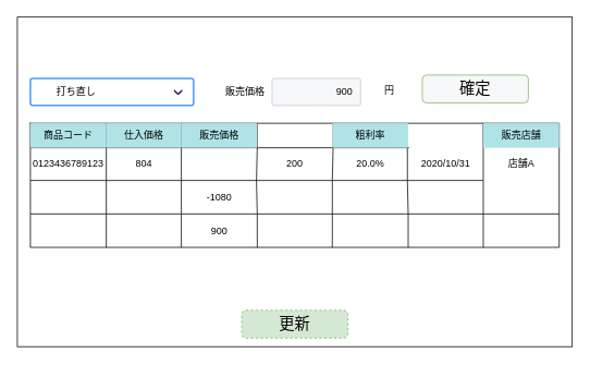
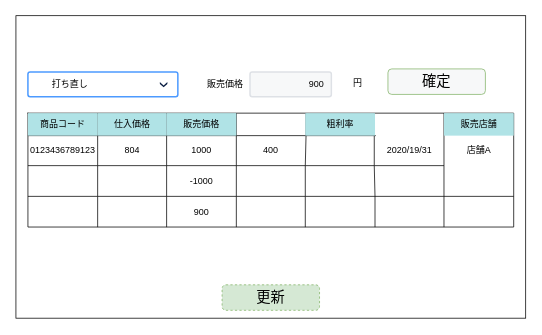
  <mxCell id="0" />
  <mxCell id="1" parent="0" />
  <mxCell id="2" value="" style="rounded=0;whiteSpace=wrap;html=1;" parent="1" vertex="1"><mxGeometry x="20.75" y="20" width="680" height="403.5" as="geometry" /></mxCell>
  <mxCell id="3" value="&lt;span style=&quot;font-size: 19px&quot;&gt;更新&lt;/span&gt;" style="rounded=1;whiteSpace=wrap;html=1;align=center;labelBackgroundColor=none;fillColor=#d5e8d4;strokeColor=#82b366;dashed=1;" parent="1" vertex="1"><mxGeometry x="295.75" y="379" width="130" height="34" as="geometry" /></mxCell>
  <mxCell id="4" value="" style="shape=table;startSize=0;container=1;collapsible=0;childLayout=tableLayout;" parent="1" vertex="1"><mxGeometry x="36.75" y="150" width="648" height="151.92" as="geometry" /></mxCell>
  <mxCell id="5" value="" style="shape=partialRectangle;collapsible=0;dropTarget=0;pointerEvents=0;fillColor=none;top=0;left=0;bottom=0;right=0;points=[[0,0.5],[1,0.5]];portConstraint=eastwest;" parent="4" vertex="1"><mxGeometry width="648" height="30" as="geometry" /></mxCell>
  <mxCell id="6" value="商品コード" style="shape=partialRectangle;html=1;whiteSpace=wrap;connectable=0;overflow=hidden;fillColor=#b0e3e6;top=0;left=0;bottom=0;right=0;pointerEvents=1;strokeColor=#0e8088;" parent="5" vertex="1"><mxGeometry width="93" height="30" as="geometry"><mxRectangle width="93" height="30" as="alternateBounds" /></mxGeometry></mxCell>
  <mxCell id="7" value="仕入価格" style="shape=partialRectangle;html=1;whiteSpace=wrap;connectable=0;overflow=hidden;fillColor=#b0e3e6;top=0;left=0;bottom=0;right=0;pointerEvents=1;strokeColor=#0e8088;" parent="5" vertex="1"><mxGeometry x="93" width="92" height="30" as="geometry"><mxRectangle width="92" height="30" as="alternateBounds" /></mxGeometry></mxCell>
  <mxCell id="8" value="販売価格" style="shape=partialRectangle;html=1;whiteSpace=wrap;connectable=0;overflow=hidden;fillColor=#b0e3e6;top=0;left=0;bottom=0;right=0;pointerEvents=1;strokeColor=#0e8088;" parent="5" vertex="1"><mxGeometry x="185" width="93" height="30" as="geometry"><mxRectangle width="93" height="30" as="alternateBounds" /></mxGeometry></mxCell>
  <mxCell id="9" value="粗利率" style="shape=partialRectangle;html=1;whiteSpace=wrap;connectable=0;overflow=hidden;fillColor=#b0e3e6;top=0;left=0;bottom=0;right=0;pointerEvents=1;strokeColor=#0e8088;" parent="5" vertex="1"><mxGeometry x="370" width="93" height="30" as="geometry"><mxRectangle width="93" height="30" as="alternateBounds" /></mxGeometry></mxCell>
  <mxCell id="10" value="販売店舗" style="shape=partialRectangle;html=1;whiteSpace=wrap;connectable=0;overflow=hidden;fillColor=#b0e3e6;top=0;left=0;bottom=0;right=0;pointerEvents=1;strokeColor=#0e8088;" parent="5" vertex="1"><mxGeometry x="555" width="93" height="30" as="geometry"><mxRectangle width="93" height="30" as="alternateBounds" /></mxGeometry></mxCell>
  <mxCell id="11" value="" style="shape=partialRectangle;collapsible=0;dropTarget=0;pointerEvents=0;fillColor=none;top=0;left=0;bottom=0;right=0;points=[[0,0.5],[1,0.5]];portConstraint=eastwest;" parent="4" vertex="1"><mxGeometry y="30" width="648" height="40" as="geometry" /></mxCell>
  <mxCell id="12" value="&lt;span style=&quot;text-align: left&quot;&gt;0123436789123&lt;/span&gt;" style="shape=partialRectangle;html=1;whiteSpace=wrap;connectable=0;overflow=hidden;fillColor=none;top=0;left=0;bottom=0;right=0;pointerEvents=1;" parent="11" vertex="1"><mxGeometry width="93" height="40" as="geometry"><mxRectangle width="93" height="40" as="alternateBounds" /></mxGeometry></mxCell>
  <mxCell id="13" value="804" style="shape=partialRectangle;html=1;whiteSpace=wrap;connectable=0;overflow=hidden;fillColor=none;top=0;left=0;bottom=0;right=0;pointerEvents=1;" parent="11" vertex="1"><mxGeometry x="93" width="92" height="40" as="geometry"><mxRectangle width="92" height="40" as="alternateBounds" /></mxGeometry></mxCell>
- <mxCell id="15" value="200" style="shape=partialRectangle;html=1;whiteSpace=wrap;connectable=0;overflow=hidden;fillColor=none;top=0;left=0;bottom=0;right=0;pointerEvents=1;" parent="11" vertex="1"><mxGeometry x="278" width="92" height="40" as="geometry"><mxRectangle width="92" height="40" as="alternateBounds" /></mxGeometry></mxCell>
- <mxCell id="16" value="20.0%" style="shape=partialRectangle;html=1;whiteSpace=wrap;connectable=0;overflow=hidden;fillColor=none;top=0;left=0;bottom=0;right=0;pointerEvents=1;" parent="11" vertex="1"><mxGeometry x="370" width="93" height="40" as="geometry"><mxRectangle width="93" height="40" as="alternateBounds" /></mxGeometry></mxCell>
- <mxCell id="17" value="2020/10/31" style="shape=partialRectangle;html=1;whiteSpace=wrap;connectable=0;overflow=hidden;fillColor=none;top=0;left=0;bottom=0;right=0;pointerEvents=1;" parent="11" vertex="1"><mxGeometry x="463" width="92" height="40" as="geometry"><mxRectangle width="92" height="40" as="alternateBounds" /></mxGeometry></mxCell>
+ <mxCell id="14" value="1000" style="shape=partialRectangle;html=1;whiteSpace=wrap;connectable=0;overflow=hidden;fillColor=none;top=0;left=0;bottom=0;right=0;pointerEvents=1;" parent="11" vertex="1"><mxGeometry x="185" width="93" height="40" as="geometry"><mxRectangle width="93" height="40" as="alternateBounds" /></mxGeometry></mxCell>
+ <mxCell id="15" value="400" style="shape=partialRectangle;html=1;whiteSpace=wrap;connectable=0;overflow=hidden;fillColor=none;top=0;left=0;bottom=0;right=0;pointerEvents=1;" parent="11" vertex="1"><mxGeometry x="278" width="92" height="40" as="geometry"><mxRectangle width="92" height="40" as="alternateBounds" /></mxGeometry></mxCell>
+ <mxCell id="17" value="2020/19/31" style="shape=partialRectangle;html=1;whiteSpace=wrap;connectable=0;overflow=hidden;fillColor=none;top=0;left=0;bottom=0;right=0;pointerEvents=1;" parent="11" vertex="1"><mxGeometry x="463" width="92" height="40" as="geometry"><mxRectangle width="92" height="40" as="alternateBounds" /></mxGeometry></mxCell>
  <mxCell id="18" value="店舗A" style="shape=partialRectangle;html=1;whiteSpace=wrap;connectable=0;overflow=hidden;fillColor=none;top=0;left=0;bottom=0;right=0;pointerEvents=1;" parent="11" vertex="1"><mxGeometry x="555" width="93" height="40" as="geometry"><mxRectangle width="93" height="40" as="alternateBounds" /></mxGeometry></mxCell>
  <mxCell id="19" style="shape=partialRectangle;collapsible=0;dropTarget=0;pointerEvents=0;fillColor=none;top=0;left=0;bottom=0;right=0;points=[[0,0.5],[1,0.5]];portConstraint=eastwest;" parent="4" vertex="1"><mxGeometry y="70" width="648" height="41" as="geometry" /></mxCell>
  <mxCell id="20" style="shape=partialRectangle;html=1;whiteSpace=wrap;connectable=0;overflow=hidden;fillColor=none;top=0;left=0;bottom=0;right=0;pointerEvents=1;" parent="19" vertex="1"><mxGeometry width="93" height="41" as="geometry"><mxRectangle width="93" height="41" as="alternateBounds" /></mxGeometry></mxCell>
  <mxCell id="21" style="shape=partialRectangle;html=1;whiteSpace=wrap;connectable=0;overflow=hidden;fillColor=none;top=0;left=0;bottom=0;right=0;pointerEvents=1;" parent="19" vertex="1"><mxGeometry x="93" width="92" height="41" as="geometry"><mxRectangle width="92" height="41" as="alternateBounds" /></mxGeometry></mxCell>
- <mxCell id="22" value="-1080" style="shape=partialRectangle;html=1;whiteSpace=wrap;connectable=0;overflow=hidden;fillColor=none;top=0;left=0;bottom=0;right=0;pointerEvents=1;" parent="19" vertex="1"><mxGeometry x="185" width="93" height="41" as="geometry"><mxRectangle width="93" height="41" as="alternateBounds" /></mxGeometry></mxCell>
+ <mxCell id="22" value="-1000" style="shape=partialRectangle;html=1;whiteSpace=wrap;connectable=0;overflow=hidden;fillColor=none;top=0;left=0;bottom=0;right=0;pointerEvents=1;" parent="19" vertex="1"><mxGeometry x="185" width="93" height="41" as="geometry"><mxRectangle width="93" height="41" as="alternateBounds" /></mxGeometry></mxCell>
  <mxCell id="23" style="shape=partialRectangle;html=1;whiteSpace=wrap;connectable=0;overflow=hidden;fillColor=none;top=0;left=0;bottom=0;right=0;pointerEvents=1;" parent="19" vertex="1"><mxGeometry x="278" width="92" height="41" as="geometry"><mxRectangle width="92" height="41" as="alternateBounds" /></mxGeometry></mxCell>
  <mxCell id="24" style="shape=partialRectangle;html=1;whiteSpace=wrap;connectable=0;overflow=hidden;fillColor=none;top=0;left=0;bottom=0;right=0;pointerEvents=1;" parent="19" vertex="1"><mxGeometry x="370" width="93" height="41" as="geometry"><mxRectangle width="93" height="41" as="alternateBounds" /></mxGeometry></mxCell>
  <mxCell id="25" style="shape=partialRectangle;html=1;whiteSpace=wrap;connectable=0;overflow=hidden;fillColor=none;top=0;left=0;bottom=0;right=0;pointerEvents=1;" parent="19" vertex="1"><mxGeometry x="463" width="92" height="41" as="geometry"><mxRectangle width="92" height="41" as="alternateBounds" /></mxGeometry></mxCell>
  <mxCell id="26" style="shape=partialRectangle;html=1;whiteSpace=wrap;connectable=0;overflow=hidden;fillColor=none;top=0;left=0;bottom=0;right=0;pointerEvents=1;" parent="19" vertex="1"><mxGeometry x="555" width="93" height="41" as="geometry"><mxRectangle width="93" height="41" as="alternateBounds" /></mxGeometry></mxCell>
  <mxCell id="27" style="shape=partialRectangle;collapsible=0;dropTarget=0;pointerEvents=0;fillColor=none;top=0;left=0;bottom=0;right=0;points=[[0,0.5],[1,0.5]];portConstraint=eastwest;" parent="4" vertex="1"><mxGeometry y="111" width="648" height="41" as="geometry" /></mxCell>
  <mxCell id="28" style="shape=partialRectangle;html=1;whiteSpace=wrap;connectable=0;overflow=hidden;fillColor=none;top=0;left=0;bottom=0;right=0;pointerEvents=1;" parent="27" vertex="1"><mxGeometry width="93" height="41" as="geometry"><mxRectangle width="93" height="41" as="alternateBounds" /></mxGeometry></mxCell>
  <mxCell id="29" style="shape=partialRectangle;html=1;whiteSpace=wrap;connectable=0;overflow=hidden;fillColor=none;top=0;left=0;bottom=0;right=0;pointerEvents=1;" parent="27" vertex="1"><mxGeometry x="93" width="92" height="41" as="geometry"><mxRectangle width="92" height="41" as="alternateBounds" /></mxGeometry></mxCell>
  <mxCell id="30" value="900" style="shape=partialRectangle;html=1;whiteSpace=wrap;connectable=0;overflow=hidden;fillColor=none;top=0;left=0;bottom=0;right=0;pointerEvents=1;" parent="27" vertex="1"><mxGeometry x="185" width="93" height="41" as="geometry"><mxRectangle width="93" height="41" as="alternateBounds" /></mxGeometry></mxCell>
  <mxCell id="31" style="shape=partialRectangle;html=1;whiteSpace=wrap;connectable=0;overflow=hidden;fillColor=none;top=0;left=0;bottom=0;right=0;pointerEvents=1;" parent="27" vertex="1"><mxGeometry x="278" width="92" height="41" as="geometry"><mxRectangle width="92" height="41" as="alternateBounds" /></mxGeometry></mxCell>
  <mxCell id="32" style="shape=partialRectangle;html=1;whiteSpace=wrap;connectable=0;overflow=hidden;fillColor=none;top=0;left=0;bottom=0;right=0;pointerEvents=1;" parent="27" vertex="1"><mxGeometry x="370" width="93" height="41" as="geometry"><mxRectangle width="93" height="41" as="alternateBounds" /></mxGeometry></mxCell>
  <mxCell id="33" style="shape=partialRectangle;html=1;whiteSpace=wrap;connectable=0;overflow=hidden;fillColor=none;top=0;left=0;bottom=0;right=0;pointerEvents=1;" parent="27" vertex="1"><mxGeometry x="463" width="92" height="41" as="geometry"><mxRectangle width="92" height="41" as="alternateBounds" /></mxGeometry></mxCell>
  <mxCell id="34" style="shape=partialRectangle;html=1;whiteSpace=wrap;connectable=0;overflow=hidden;fillColor=none;top=0;left=0;bottom=0;right=0;pointerEvents=1;" parent="27" vertex="1"><mxGeometry x="555" width="93" height="41" as="geometry"><mxRectangle width="93" height="41" as="alternateBounds" /></mxGeometry></mxCell>
  <mxCell id="35" value="打ち直し" style="rounded=1;arcSize=9;fillColor=#ffffff;strokeColor=#4C9AFF;html=1;strokeWidth=2;spacingLeft=30;fontColor=#000000;align=left" parent="1" vertex="1"><mxGeometry x="36.75" y="95" width="200" height="33" as="geometry" /></mxCell>
  <mxCell id="36" value="" style="shape=step;whiteSpace=wrap;html=1;rounded=0;strokeColor=none;strokeWidth=2;fillColor=#0A1E43;gradientColor=none;fontFamily=Verdana;fontSize=14;fontColor=#000000;align=left;direction=south;size=0.65;" parent="35" vertex="1"><mxGeometry x="1" y="0.5" width="10" height="7" relative="1" as="geometry"><mxPoint x="-24" y="-3" as="offset" /></mxGeometry></mxCell>
  <mxCell id="37" value="　　　　　　900" style="rounded=1;arcSize=9;fillColor=#F7F8F9;align=left;spacingLeft=5;strokeColor=#DEE1E6;html=1;strokeWidth=2;fontSize=12" parent="1" vertex="1"><mxGeometry x="333" y="95" width="108.5" height="33" as="geometry" /></mxCell>
  <mxCell id="38" value="販売価格" style="text;html=1;strokeColor=none;fillColor=none;align=center;verticalAlign=middle;whiteSpace=wrap;rounded=0;" parent="1" vertex="1"><mxGeometry x="267" y="96.5" width="66" height="30" as="geometry" /></mxCell>
  <mxCell id="39" value="円" style="text;html=1;strokeColor=none;fillColor=none;align=center;verticalAlign=middle;whiteSpace=wrap;rounded=0;" parent="1" vertex="1"><mxGeometry x="461.5" y="95" width="30" height="30" as="geometry" /></mxCell>
  <mxCell id="40" value="&lt;span style=&quot;font-size: 19px&quot;&gt;確定&lt;/span&gt;" style="rounded=1;whiteSpace=wrap;html=1;align=center;labelBackgroundColor=none;fillColor=#f7f8f9;strokeColor=#82b366;" parent="1" vertex="1"><mxGeometry x="517" y="91" width="130" height="34" as="geometry" /></mxCell>
